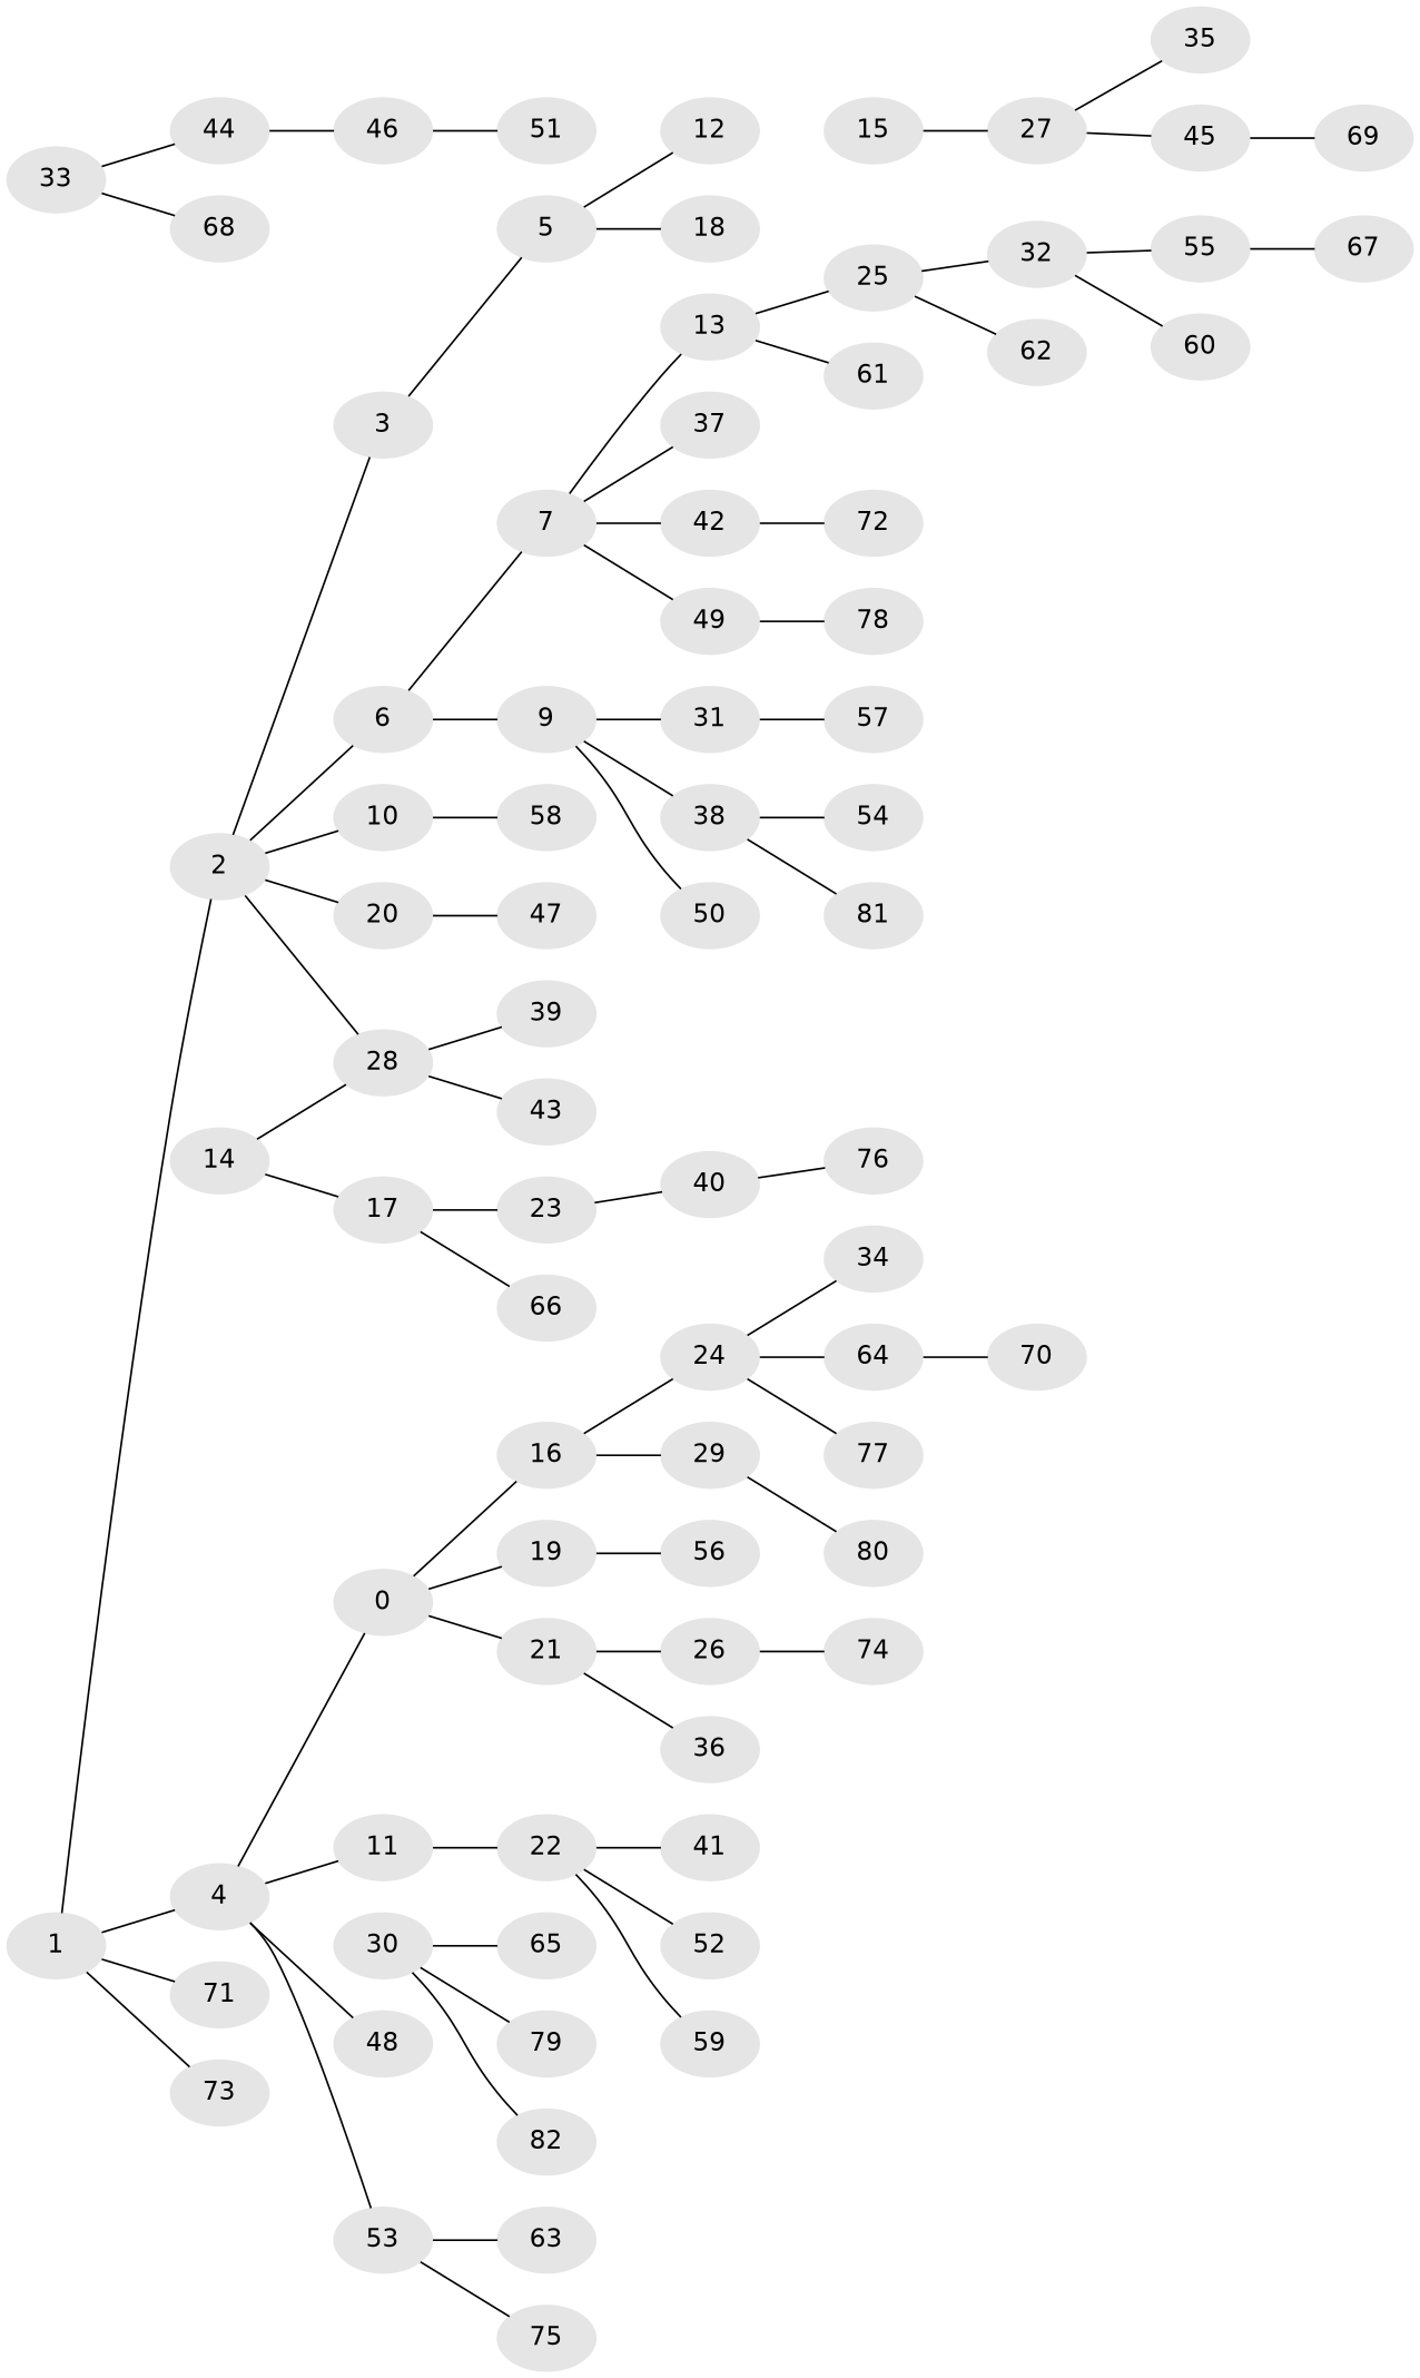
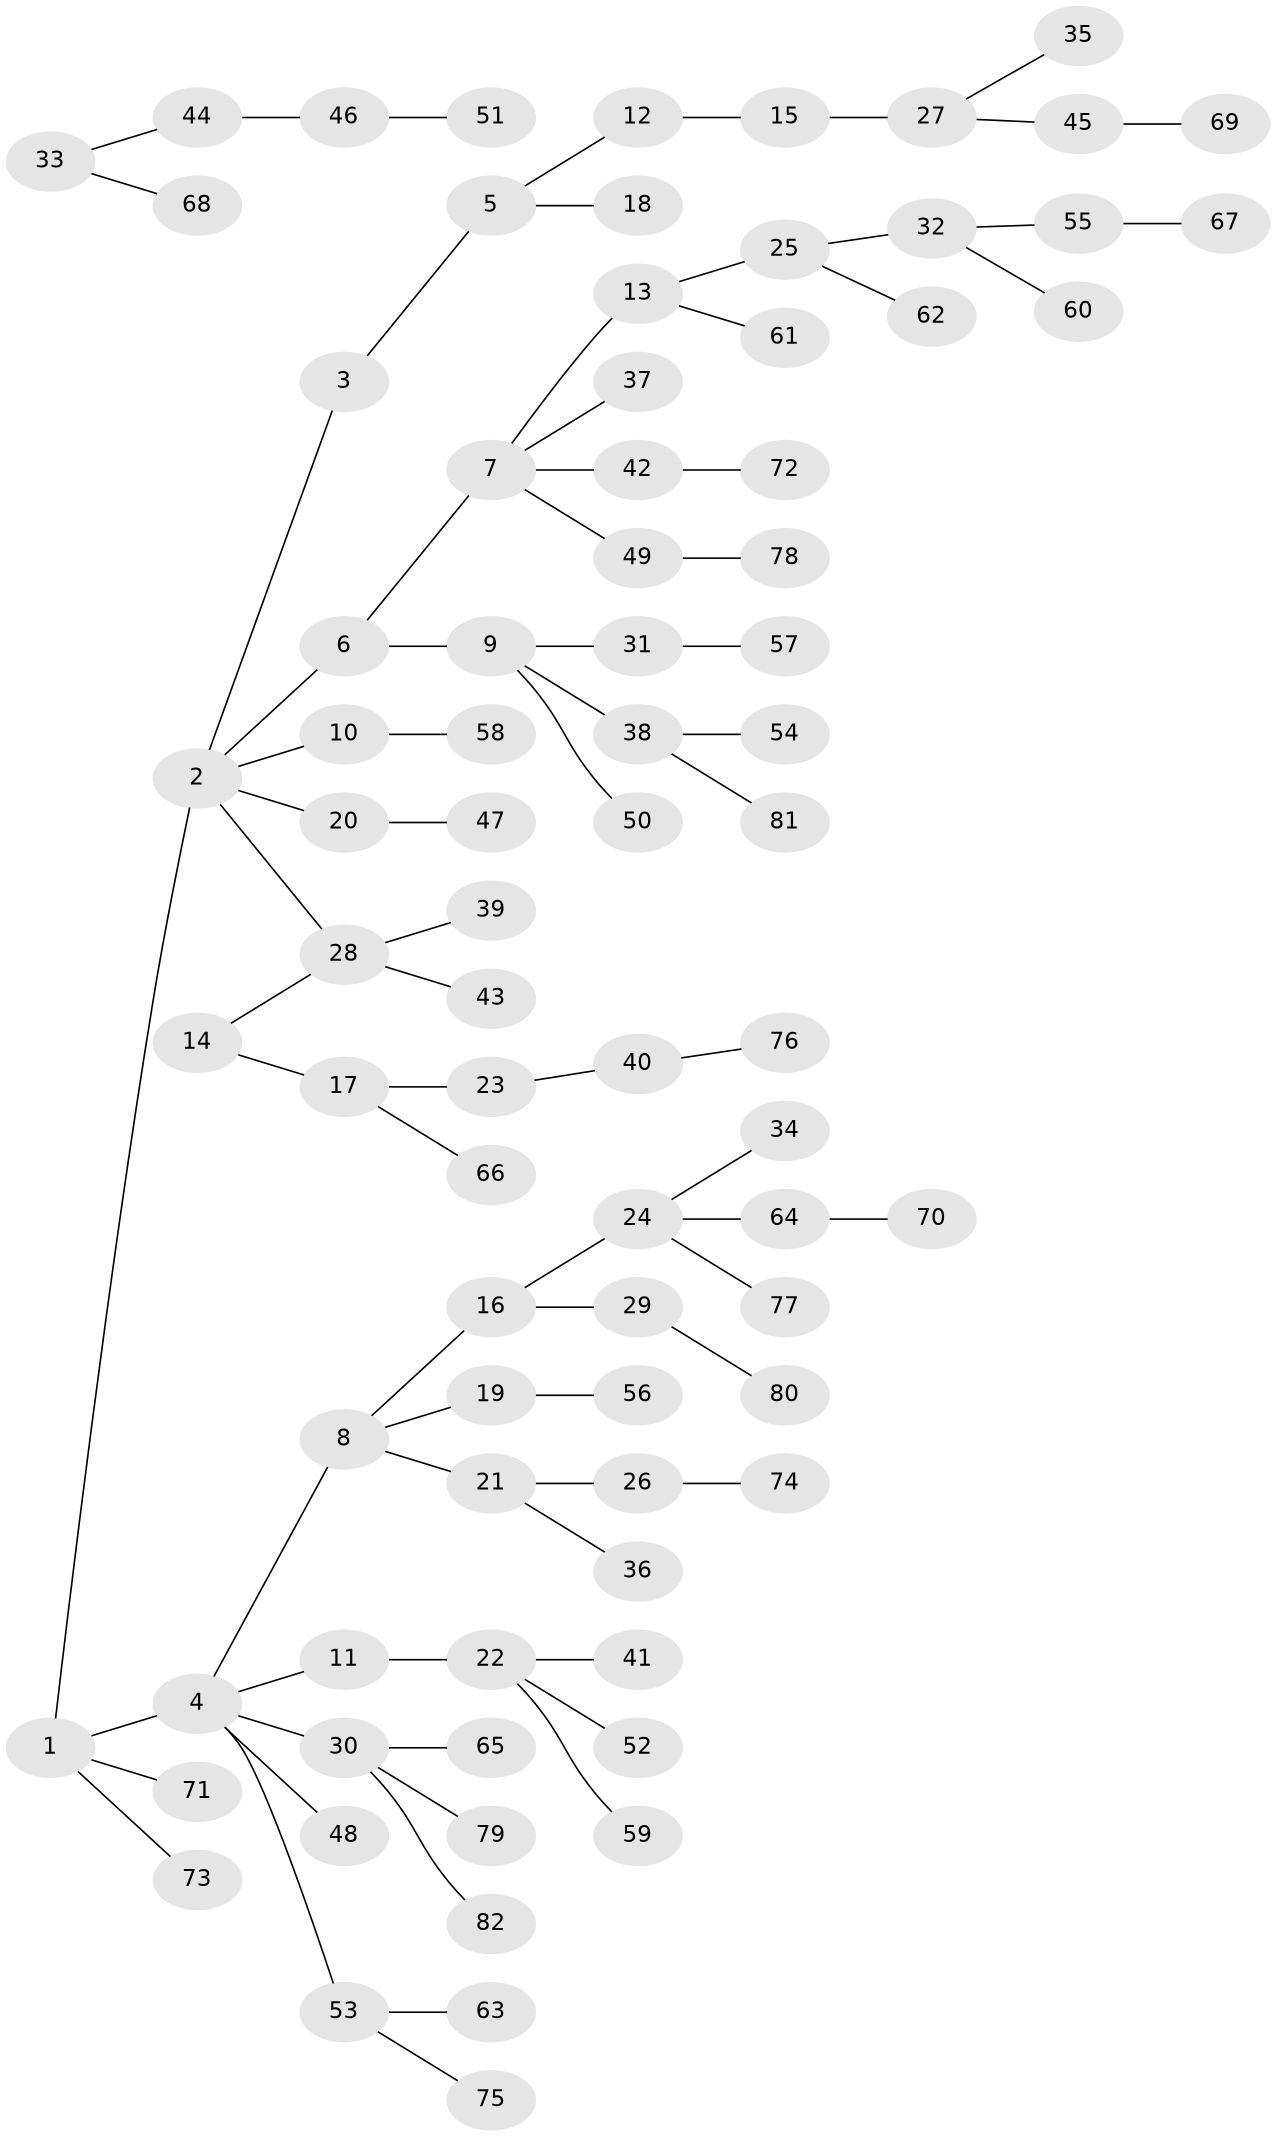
  graph {
    fontname="DejaVu Sans"
    rankdir=LR
    node [color=gray90 fontname="DejaVu Sans" style=filled]
    edge [fontname="DejaVu Sans"]
    1
    2
    4
    71
    73
    3
    6
    10
    20
    28
-   8 [label=0]
+   8
    11
    30
    48
    53
    5
    7
    9
    58
    14
    17
    47
    12
    18
    16
    19
    21
    22
    65
    79
    82
    63
    75
    15
    33
    44
    68
    13
    37
    42
    49
    31
    38
    50
    25
    61
    72
    78
    24
    29
    56
    26
    36
    57
    54
    81
    41
    52
    59
    27
    32
    62
    23
    66
    39
    43
    35
    45
    34
    64
    77
    80
    40
    74
    76
    70
    55
    60
    69
    67
    46
    51
    1 -- 2
    1 -- 4
    1 -- 71
    1 -- 73
    2 -- 3
    2 -- 6
    2 -- 10
    2 -- 20
    2 -- 28
    4 -- 8
    4 -- 11
+   4 -- 30
    4 -- 48
    4 -- 53
    3 -- 5
    6 -- 7
    6 -- 9
    10 -- 58
    20 -- 47
    28 -- 39
    28 -- 43
    8 -- 16
    8 -- 19
    8 -- 21
    11 -- 22
    30 -- 65
    30 -- 79
    30 -- 82
    53 -- 63
    53 -- 75
    5 -- 12
    5 -- 18
    7 -- 13
    7 -- 37
    7 -- 42
    7 -- 49
    9 -- 31
    9 -- 38
    9 -- 50
    14 -- 28
    14 -- 17
    17 -- 23
    17 -- 66
+   12 -- 15
    16 -- 24
    16 -- 29
    19 -- 56
    21 -- 26
    21 -- 36
    22 -- 41
    22 -- 52
    22 -- 59
    15 -- 27
    33 -- 44
    33 -- 68
    44 -- 46
    13 -- 25
    13 -- 61
    42 -- 72
    49 -- 78
    31 -- 57
    38 -- 54
    38 -- 81
    25 -- 32
    25 -- 62
    24 -- 34
    24 -- 64
    24 -- 77
    29 -- 80
    26 -- 74
    27 -- 35
    27 -- 45
    32 -- 55
    32 -- 60
    23 -- 40
    45 -- 69
    64 -- 70
    40 -- 76
    55 -- 67
    46 -- 51
  }
